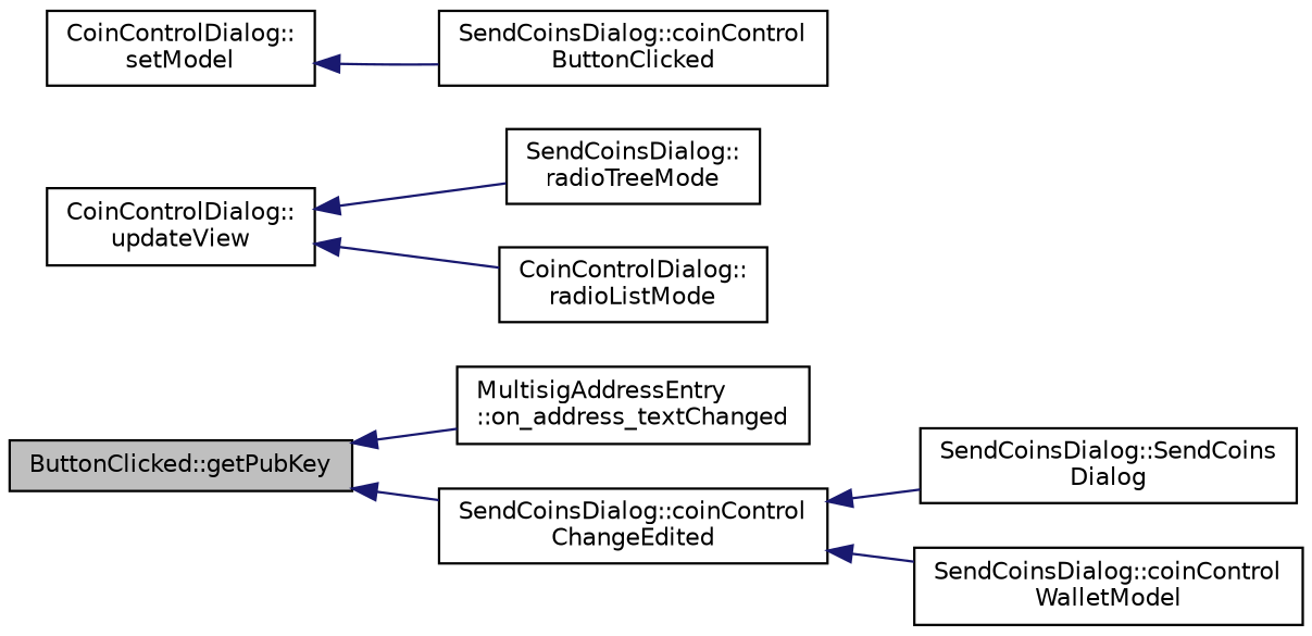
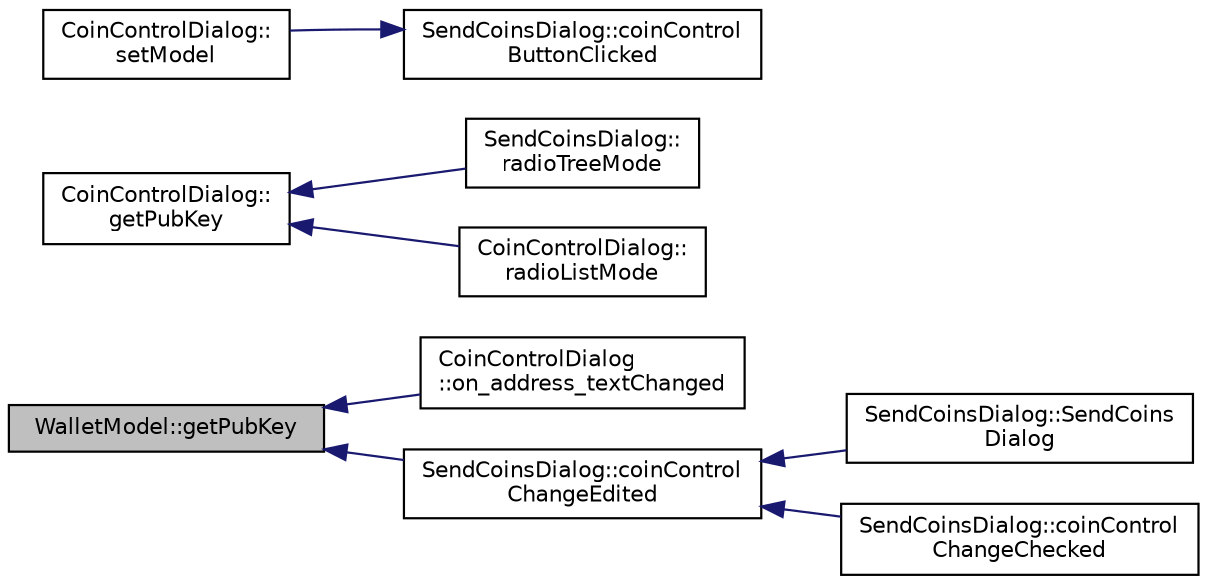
  digraph {
    rankdir=LR
    node [color=black fillcolor=white fontname=Helvetica fontsize=10 shape=record style=filled]
    edge [color=midnightblue dir=back fontname=Helvetica fontsize=10 labelfontname=Helvetica labelfontsize=10 style=solid]
-   n1 [fillcolor=grey75 fontcolor=black height=0.2 label="ButtonClicked::getPubKey" width=0.4]
-   n2 [height=0.2 label="MultisigAddressEntry\l::on_address_textChanged" width=0.4]
+   n1 [fillcolor=grey75 fontcolor=black height=0.2 label="WalletModel::getPubKey" width=0.4]
+   n2 [height=0.2 label="CoinControlDialog\l::on_address_textChanged" width=0.4]
    n3 [height=0.2 label="SendCoinsDialog::coinControl\lChangeEdited" width=0.4]
-   n4 [height=0.2 label="CoinControlDialog::\lupdateView" width=0.4]
+   n4 [height=0.2 label="CoinControlDialog::\lgetPubKey" width=0.4]
    n5 [height=0.2 label="SendCoinsDialog::\lradioTreeMode" width=0.4]
    n6 [height=0.2 label="CoinControlDialog::\lradioListMode" width=0.4]
    n7 [height=0.2 label="SendCoinsDialog::SendCoins\lDialog" width=0.4]
-   n8 [height=0.2 label="SendCoinsDialog::coinControl\lWalletModel" width=0.4]
+   n8 [height=0.2 label="SendCoinsDialog::coinControl\lChangeChecked" width=0.4]
    n9 [height=0.2 label="CoinControlDialog::\lsetModel" width=0.4]
    n10 [height=0.2 label="SendCoinsDialog::coinControl\lButtonClicked" width=0.4]
    n1 -> n2
    n1 -> n3
    n3 -> n7
    n3 -> n8
    n4 -> n5
    n4 -> n6
-   n9 -> n10
+   n10 -> n9
  }
